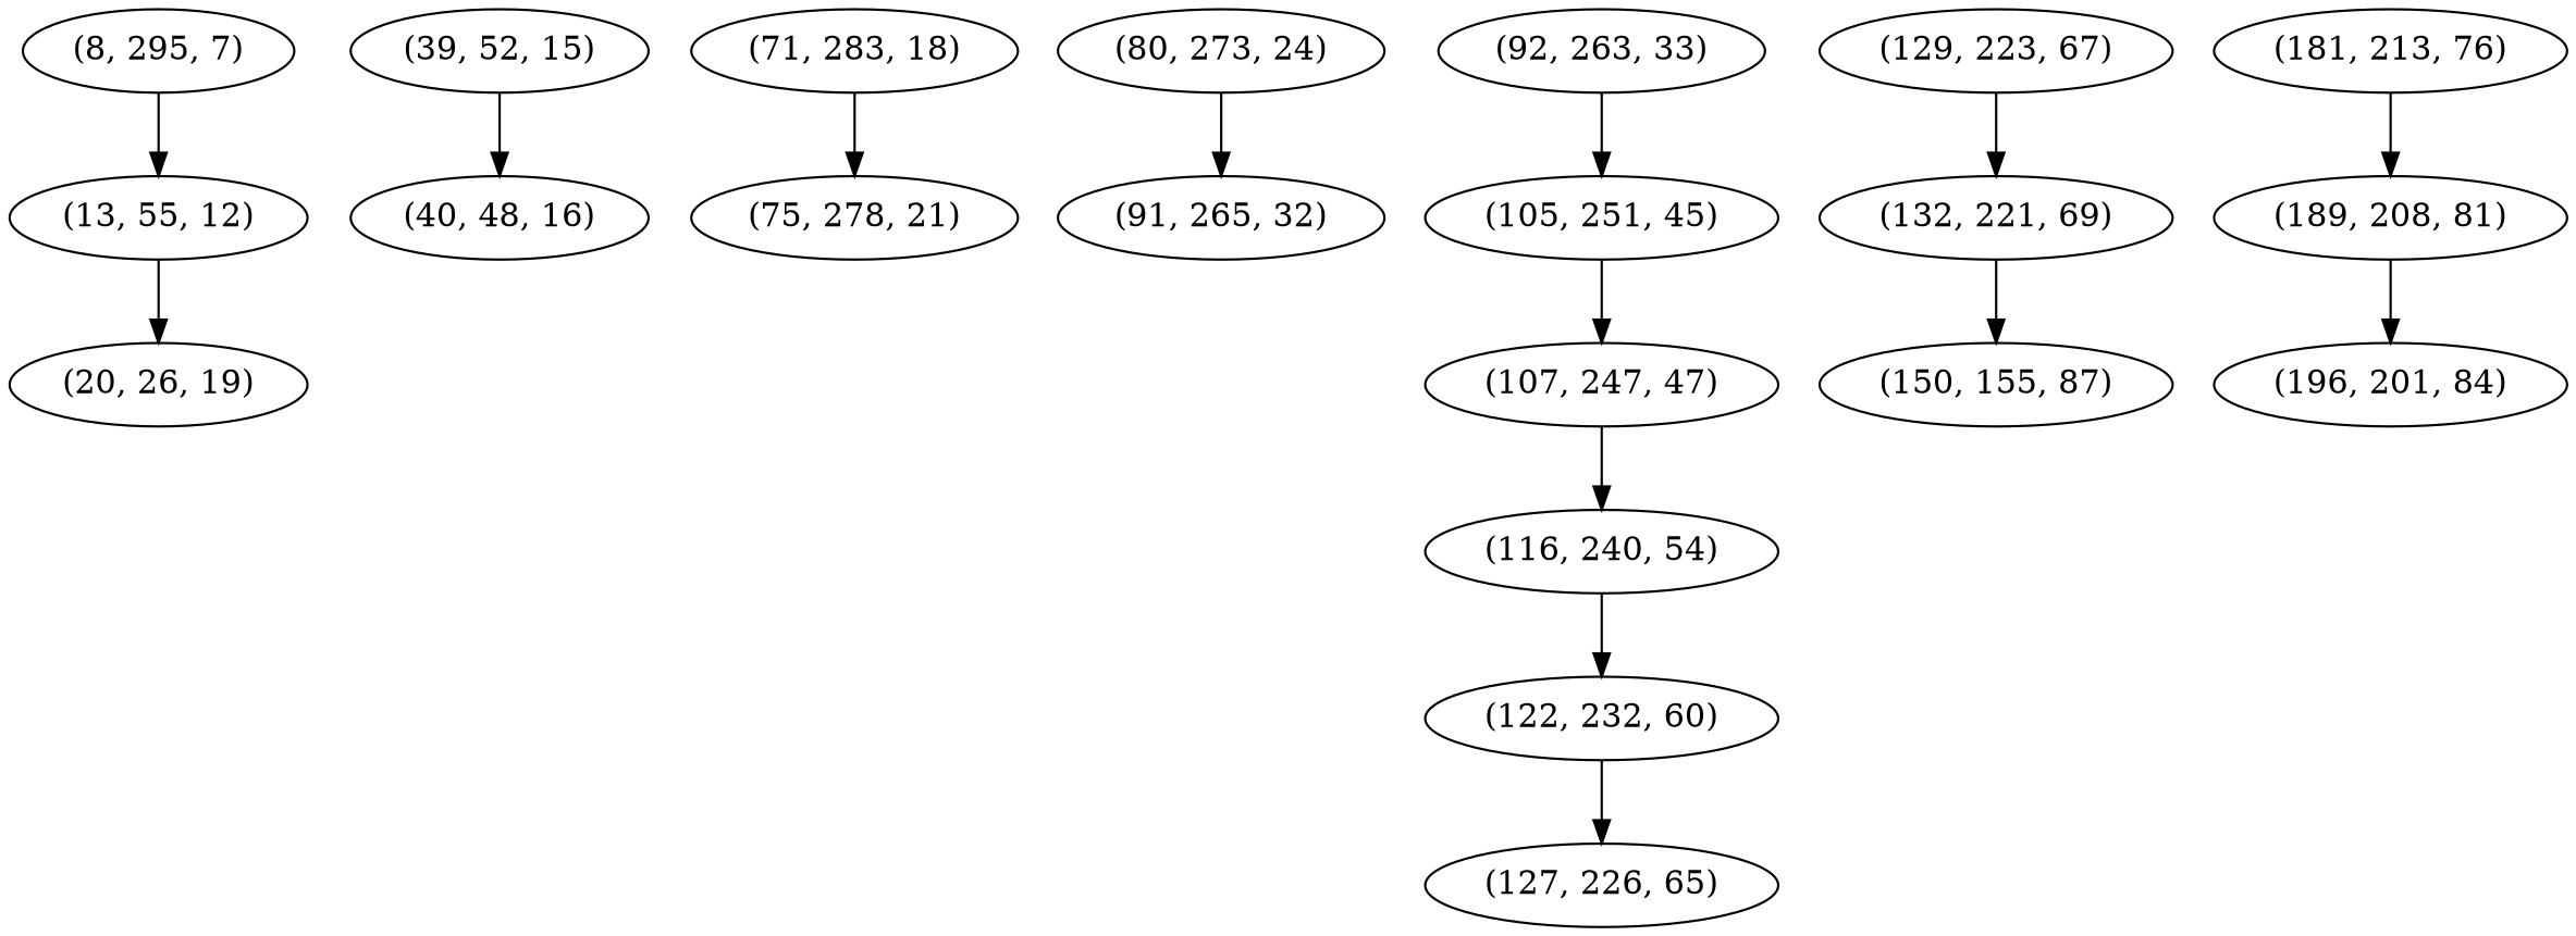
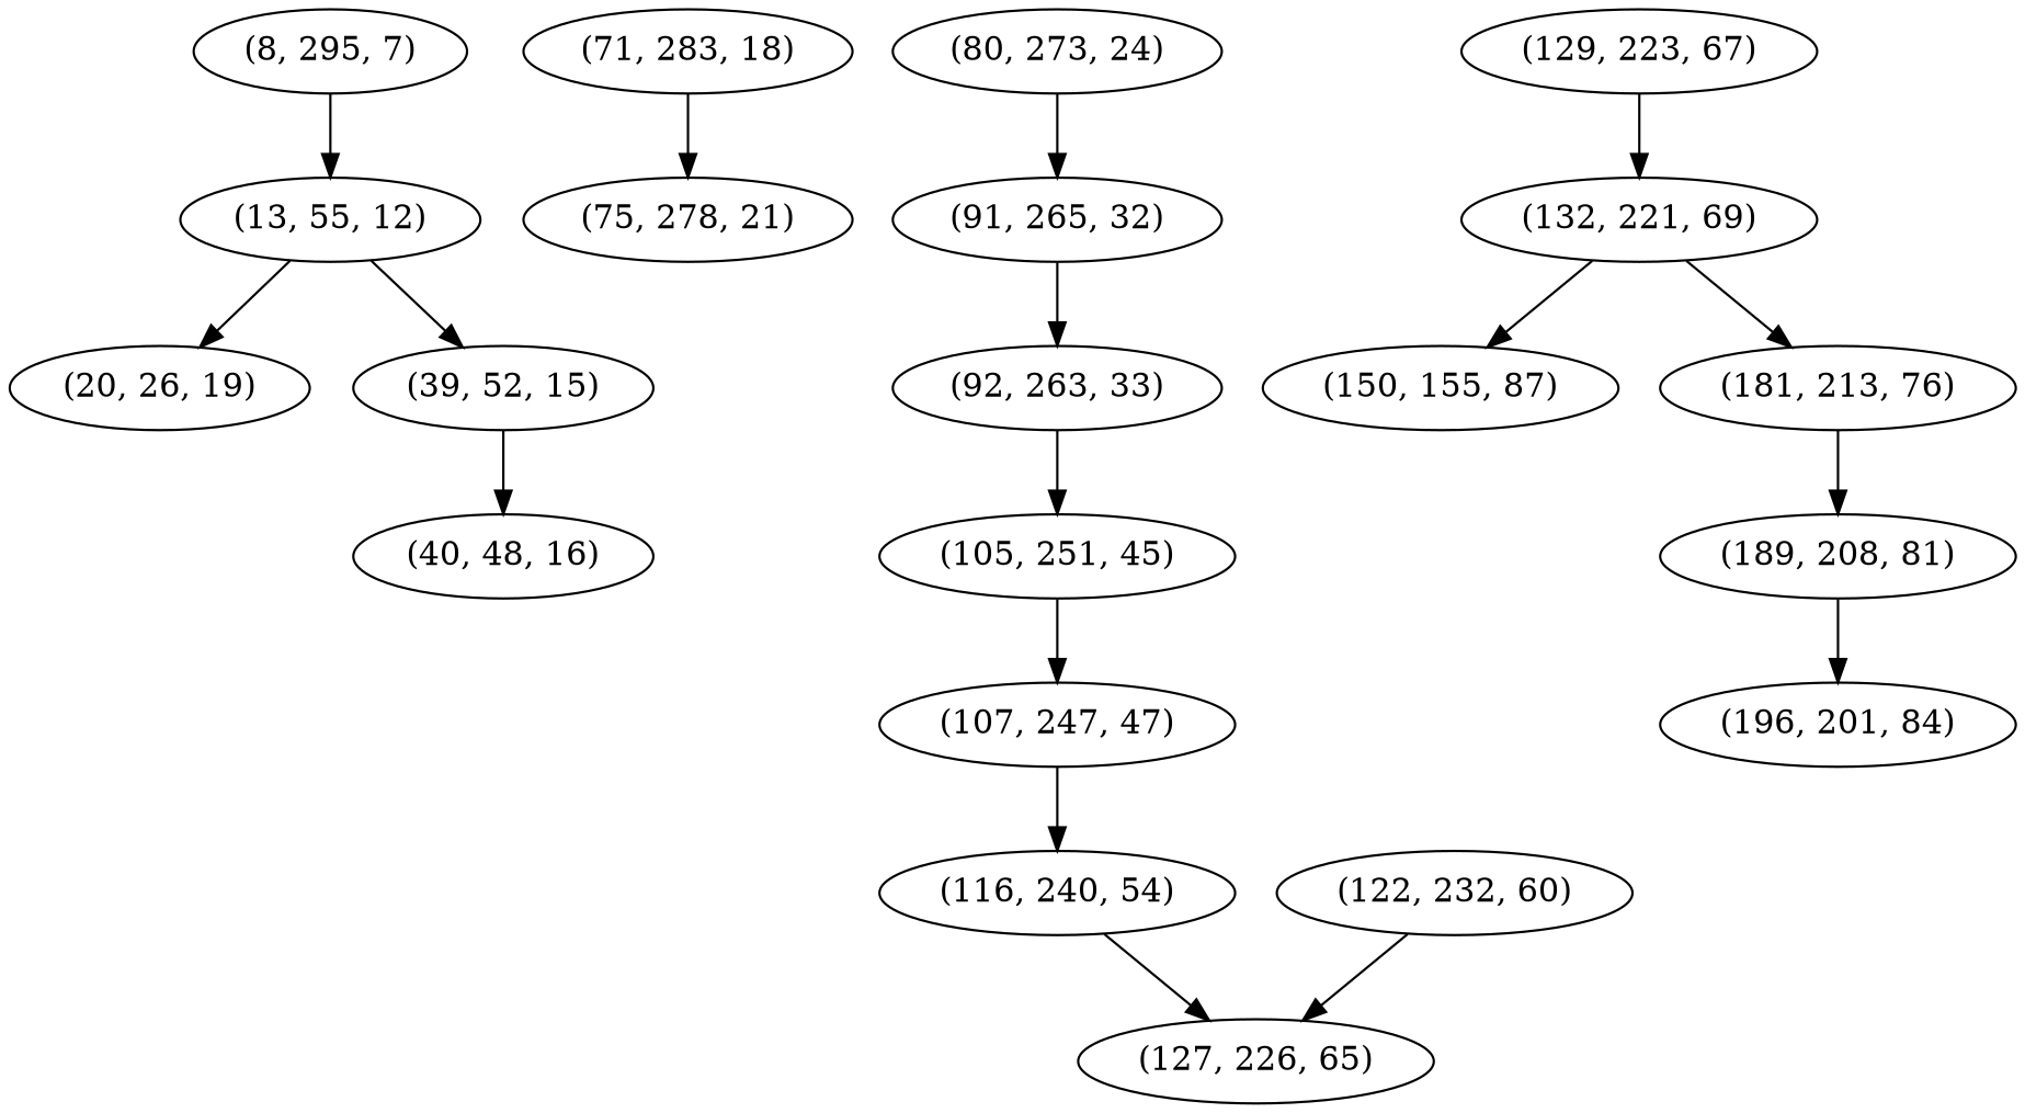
  digraph {
    "(8, 295, 7)"
    "(13, 55, 12)"
    "(20, 26, 19)"
    "(39, 52, 15)"
    "(71, 283, 18)"
    "(75, 278, 21)"
    "(40, 48, 16)"
    "(80, 273, 24)"
    "(91, 265, 32)"
    "(92, 263, 33)"
    "(105, 251, 45)"
    "(107, 247, 47)"
    "(116, 240, 54)"
    "(122, 232, 60)"
    "(127, 226, 65)"
    "(129, 223, 67)"
    "(132, 221, 69)"
    "(150, 155, 87)"
    "(181, 213, 76)"
    "(189, 208, 81)"
    "(196, 201, 84)"
    "(8, 295, 7)" -> "(13, 55, 12)"
    "(13, 55, 12)" -> "(20, 26, 19)"
+   "(13, 55, 12)" -> "(39, 52, 15)"
    "(39, 52, 15)" -> "(40, 48, 16)"
    "(71, 283, 18)" -> "(75, 278, 21)"
    "(80, 273, 24)" -> "(91, 265, 32)"
+   "(91, 265, 32)" -> "(92, 263, 33)"
    "(92, 263, 33)" -> "(105, 251, 45)"
    "(105, 251, 45)" -> "(107, 247, 47)"
    "(107, 247, 47)" -> "(116, 240, 54)"
-   "(116, 240, 54)" -> "(122, 232, 60)"
+   "(116, 240, 54)" -> "(127, 226, 65)"
    "(122, 232, 60)" -> "(127, 226, 65)"
    "(129, 223, 67)" -> "(132, 221, 69)"
    "(132, 221, 69)" -> "(150, 155, 87)"
+   "(132, 221, 69)" -> "(181, 213, 76)"
    "(181, 213, 76)" -> "(189, 208, 81)"
    "(189, 208, 81)" -> "(196, 201, 84)"
  }
